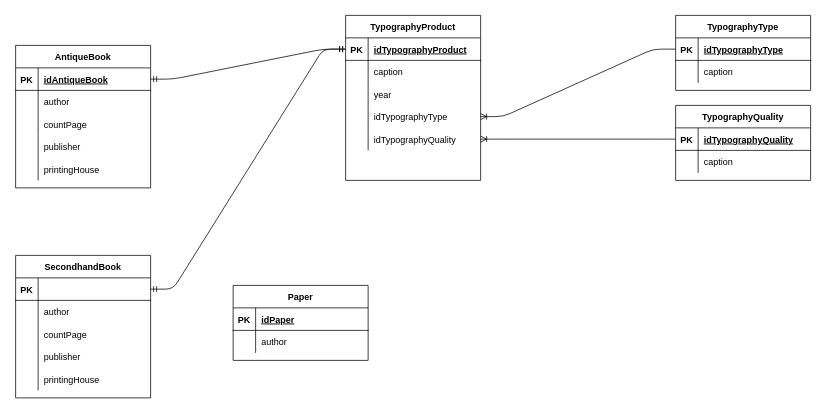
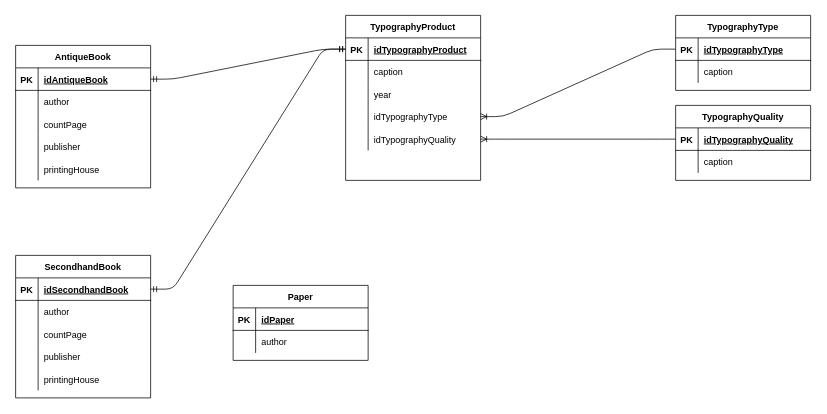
  <mxCell id="0" />
  <mxCell id="1" parent="0" />
  <mxCell id="2" value="" style="edgeStyle=entityRelationEdgeStyle;fontSize=12;html=1;endArrow=ERoneToMany;" edge="1" parent="1" source="22" target="13"><mxGeometry width="100" height="100" relative="1" as="geometry"><mxPoint x="880" y="120" as="sourcePoint" /><mxPoint x="850" y="260" as="targetPoint" /></mxGeometry></mxCell>
  <mxCell id="3" value="TypographyProduct" style="shape=table;startSize=30;container=1;collapsible=1;childLayout=tableLayout;fixedRows=1;rowLines=0;fontStyle=1;align=center;resizeLast=1;" vertex="1" parent="1"><mxGeometry x="460" y="20" width="180" height="220" as="geometry" /></mxCell>
  <mxCell id="4" value="" style="shape=partialRectangle;collapsible=0;dropTarget=0;pointerEvents=0;fillColor=none;top=0;left=0;bottom=1;right=0;points=[[0,0.5],[1,0.5]];portConstraint=eastwest;" vertex="1" parent="3"><mxGeometry y="30" width="180" height="30" as="geometry" /></mxCell>
  <mxCell id="5" value="PK" style="shape=partialRectangle;connectable=0;fillColor=none;top=0;left=0;bottom=0;right=0;fontStyle=1;overflow=hidden;" vertex="1" parent="4"><mxGeometry width="30" height="30" as="geometry" /></mxCell>
  <mxCell id="6" value="idTypographyProduct" style="shape=partialRectangle;connectable=0;fillColor=none;top=0;left=0;bottom=0;right=0;align=left;spacingLeft=6;fontStyle=5;overflow=hidden;" vertex="1" parent="4"><mxGeometry x="30" width="150" height="30" as="geometry" /></mxCell>
  <mxCell id="7" value="" style="shape=partialRectangle;collapsible=0;dropTarget=0;pointerEvents=0;fillColor=none;top=0;left=0;bottom=0;right=0;points=[[0,0.5],[1,0.5]];portConstraint=eastwest;" vertex="1" parent="3"><mxGeometry y="60" width="180" height="30" as="geometry" /></mxCell>
  <mxCell id="8" value="" style="shape=partialRectangle;connectable=0;fillColor=none;top=0;left=0;bottom=0;right=0;editable=1;overflow=hidden;" vertex="1" parent="7"><mxGeometry width="30" height="30" as="geometry" /></mxCell>
  <mxCell id="9" value="caption" style="shape=partialRectangle;connectable=0;fillColor=none;top=0;left=0;bottom=0;right=0;align=left;spacingLeft=6;overflow=hidden;" vertex="1" parent="7"><mxGeometry x="30" width="150" height="30" as="geometry" /></mxCell>
  <mxCell id="10" value="" style="shape=partialRectangle;collapsible=0;dropTarget=0;pointerEvents=0;fillColor=none;top=0;left=0;bottom=0;right=0;points=[[0,0.5],[1,0.5]];portConstraint=eastwest;" vertex="1" parent="3"><mxGeometry y="90" width="180" height="30" as="geometry" /></mxCell>
  <mxCell id="11" value="" style="shape=partialRectangle;connectable=0;fillColor=none;top=0;left=0;bottom=0;right=0;editable=1;overflow=hidden;" vertex="1" parent="10"><mxGeometry width="30" height="30" as="geometry" /></mxCell>
  <mxCell id="12" value="year" style="shape=partialRectangle;connectable=0;fillColor=none;top=0;left=0;bottom=0;right=0;align=left;spacingLeft=6;overflow=hidden;" vertex="1" parent="10"><mxGeometry x="30" width="150" height="30" as="geometry" /></mxCell>
  <mxCell id="13" value="" style="shape=partialRectangle;collapsible=0;dropTarget=0;pointerEvents=0;fillColor=none;top=0;left=0;bottom=0;right=0;points=[[0,0.5],[1,0.5]];portConstraint=eastwest;" vertex="1" parent="3"><mxGeometry y="120" width="180" height="30" as="geometry" /></mxCell>
  <mxCell id="14" value="" style="shape=partialRectangle;connectable=0;fillColor=none;top=0;left=0;bottom=0;right=0;editable=1;overflow=hidden;" vertex="1" parent="13"><mxGeometry width="30" height="30" as="geometry" /></mxCell>
  <mxCell id="15" value="idTypographyType" style="shape=partialRectangle;connectable=0;fillColor=none;top=0;left=0;bottom=0;right=0;align=left;spacingLeft=6;overflow=hidden;" vertex="1" parent="13"><mxGeometry x="30" width="150" height="30" as="geometry" /></mxCell>
  <mxCell id="16" value="" style="shape=partialRectangle;collapsible=0;dropTarget=0;pointerEvents=0;fillColor=none;top=0;left=0;bottom=0;right=0;points=[[0,0.5],[1,0.5]];portConstraint=eastwest;" vertex="1" parent="3"><mxGeometry y="150" width="180" height="30" as="geometry" /></mxCell>
  <mxCell id="17" value="" style="shape=partialRectangle;connectable=0;fillColor=none;top=0;left=0;bottom=0;right=0;editable=1;overflow=hidden;" vertex="1" parent="16"><mxGeometry width="30" height="30" as="geometry" /></mxCell>
  <mxCell id="18" value="idTypographyQuality" style="shape=partialRectangle;connectable=0;fillColor=none;top=0;left=0;bottom=0;right=0;align=left;spacingLeft=6;overflow=hidden;" vertex="1" parent="16"><mxGeometry x="30" width="150" height="30" as="geometry" /></mxCell>
  <mxCell id="19" value="" style="shape=partialRectangle;collapsible=0;dropTarget=0;pointerEvents=0;fillColor=none;top=0;left=0;bottom=0;right=0;points=[[0,0.5],[1,0.5]];portConstraint=eastwest;" vertex="1" parent="3"><mxGeometry y="180" width="180" height="30" as="geometry" /></mxCell>
  <mxCell id="20" value="" style="shape=partialRectangle;connectable=0;fillColor=none;top=0;left=0;bottom=0;right=0;editable=1;overflow=hidden;" vertex="1" parent="19"><mxGeometry width="30" height="30" as="geometry" /></mxCell>
  <mxCell id="21" value="TypographyType" style="shape=table;startSize=30;container=1;collapsible=1;childLayout=tableLayout;fixedRows=1;rowLines=0;fontStyle=1;align=center;resizeLast=1;" vertex="1" parent="1"><mxGeometry x="900" y="20" width="180" height="100" as="geometry" /></mxCell>
  <mxCell id="22" value="" style="shape=partialRectangle;collapsible=0;dropTarget=0;pointerEvents=0;fillColor=none;top=0;left=0;bottom=1;right=0;points=[[0,0.5],[1,0.5]];portConstraint=eastwest;" vertex="1" parent="21"><mxGeometry y="30" width="180" height="30" as="geometry" /></mxCell>
  <mxCell id="23" value="PK" style="shape=partialRectangle;connectable=0;fillColor=none;top=0;left=0;bottom=0;right=0;fontStyle=1;overflow=hidden;" vertex="1" parent="22"><mxGeometry width="30" height="30" as="geometry" /></mxCell>
  <mxCell id="24" value="idTypographyType" style="shape=partialRectangle;connectable=0;fillColor=none;top=0;left=0;bottom=0;right=0;align=left;spacingLeft=6;fontStyle=5;overflow=hidden;" vertex="1" parent="22"><mxGeometry x="30" width="150" height="30" as="geometry" /></mxCell>
  <mxCell id="25" value="" style="shape=partialRectangle;collapsible=0;dropTarget=0;pointerEvents=0;fillColor=none;top=0;left=0;bottom=0;right=0;points=[[0,0.5],[1,0.5]];portConstraint=eastwest;" vertex="1" parent="21"><mxGeometry y="60" width="180" height="30" as="geometry" /></mxCell>
  <mxCell id="26" value="" style="shape=partialRectangle;connectable=0;fillColor=none;top=0;left=0;bottom=0;right=0;editable=1;overflow=hidden;" vertex="1" parent="25"><mxGeometry width="30" height="30" as="geometry" /></mxCell>
  <mxCell id="27" value="caption" style="shape=partialRectangle;connectable=0;fillColor=none;top=0;left=0;bottom=0;right=0;align=left;spacingLeft=6;overflow=hidden;" vertex="1" parent="25"><mxGeometry x="30" width="150" height="30" as="geometry" /></mxCell>
  <mxCell id="28" value="TypographyQuality" style="shape=table;startSize=30;container=1;collapsible=1;childLayout=tableLayout;fixedRows=1;rowLines=0;fontStyle=1;align=center;resizeLast=1;" vertex="1" parent="1"><mxGeometry x="900" y="140" width="180" height="100" as="geometry" /></mxCell>
  <mxCell id="29" value="" style="shape=partialRectangle;collapsible=0;dropTarget=0;pointerEvents=0;fillColor=none;top=0;left=0;bottom=1;right=0;points=[[0,0.5],[1,0.5]];portConstraint=eastwest;" vertex="1" parent="28"><mxGeometry y="30" width="180" height="30" as="geometry" /></mxCell>
  <mxCell id="30" value="PK" style="shape=partialRectangle;connectable=0;fillColor=none;top=0;left=0;bottom=0;right=0;fontStyle=1;overflow=hidden;" vertex="1" parent="29"><mxGeometry width="30" height="30" as="geometry" /></mxCell>
  <mxCell id="31" value="idTypographyQuality" style="shape=partialRectangle;connectable=0;fillColor=none;top=0;left=0;bottom=0;right=0;align=left;spacingLeft=6;fontStyle=5;overflow=hidden;" vertex="1" parent="29"><mxGeometry x="30" width="150" height="30" as="geometry" /></mxCell>
  <mxCell id="32" value="" style="shape=partialRectangle;collapsible=0;dropTarget=0;pointerEvents=0;fillColor=none;top=0;left=0;bottom=0;right=0;points=[[0,0.5],[1,0.5]];portConstraint=eastwest;" vertex="1" parent="28"><mxGeometry y="60" width="180" height="30" as="geometry" /></mxCell>
  <mxCell id="33" value="" style="shape=partialRectangle;connectable=0;fillColor=none;top=0;left=0;bottom=0;right=0;editable=1;overflow=hidden;" vertex="1" parent="32"><mxGeometry width="30" height="30" as="geometry" /></mxCell>
  <mxCell id="34" value="caption" style="shape=partialRectangle;connectable=0;fillColor=none;top=0;left=0;bottom=0;right=0;align=left;spacingLeft=6;overflow=hidden;" vertex="1" parent="32"><mxGeometry x="30" width="150" height="30" as="geometry" /></mxCell>
  <mxCell id="35" value="" style="edgeStyle=entityRelationEdgeStyle;fontSize=12;html=1;endArrow=ERoneToMany;" edge="1" parent="1" source="29" target="16"><mxGeometry width="100" height="100" relative="1" as="geometry"><mxPoint x="910" y="75" as="sourcePoint" /><mxPoint x="650" y="165" as="targetPoint" /></mxGeometry></mxCell>
  <mxCell id="36" value="" style="edgeStyle=entityRelationEdgeStyle;fontSize=12;html=1;endArrow=ERmandOne;startArrow=ERmandOne;" edge="1" parent="1" source="54" target="4"><mxGeometry width="100" height="100" relative="1" as="geometry"><mxPoint x="350" y="430" as="sourcePoint" /><mxPoint x="450" y="330" as="targetPoint" /></mxGeometry></mxCell>
  <mxCell id="37" value="SecondhandBook" style="shape=table;startSize=30;container=1;collapsible=1;childLayout=tableLayout;fixedRows=1;rowLines=0;fontStyle=1;align=center;resizeLast=1;" vertex="1" parent="1"><mxGeometry x="20" y="340" width="180" height="190" as="geometry" /></mxCell>
  <mxCell id="38" value="" style="shape=partialRectangle;collapsible=0;dropTarget=0;pointerEvents=0;fillColor=none;top=0;left=0;bottom=1;right=0;points=[[0,0.5],[1,0.5]];portConstraint=eastwest;" vertex="1" parent="37"><mxGeometry y="30" width="180" height="30" as="geometry" /></mxCell>
  <mxCell id="39" value="PK" style="shape=partialRectangle;connectable=0;fillColor=none;top=0;left=0;bottom=0;right=0;fontStyle=1;overflow=hidden;" vertex="1" parent="38"><mxGeometry width="30" height="30" as="geometry" /></mxCell>
+ <mxCell id="40" value="idSecondhandBook" style="shape=partialRectangle;connectable=0;fillColor=none;top=0;left=0;bottom=0;right=0;align=left;spacingLeft=6;fontStyle=5;overflow=hidden;" vertex="1" parent="38"><mxGeometry x="30" width="150" height="30" as="geometry" /></mxCell>
  <mxCell id="41" value="" style="shape=partialRectangle;collapsible=0;dropTarget=0;pointerEvents=0;fillColor=none;top=0;left=0;bottom=0;right=0;points=[[0,0.5],[1,0.5]];portConstraint=eastwest;" vertex="1" parent="37"><mxGeometry y="60" width="180" height="30" as="geometry" /></mxCell>
  <mxCell id="42" value="" style="shape=partialRectangle;connectable=0;fillColor=none;top=0;left=0;bottom=0;right=0;editable=1;overflow=hidden;" vertex="1" parent="41"><mxGeometry width="30" height="30" as="geometry" /></mxCell>
  <mxCell id="43" value="author" style="shape=partialRectangle;connectable=0;fillColor=none;top=0;left=0;bottom=0;right=0;align=left;spacingLeft=6;overflow=hidden;" vertex="1" parent="41"><mxGeometry x="30" width="150" height="30" as="geometry" /></mxCell>
  <mxCell id="44" value="" style="shape=partialRectangle;collapsible=0;dropTarget=0;pointerEvents=0;fillColor=none;top=0;left=0;bottom=0;right=0;points=[[0,0.5],[1,0.5]];portConstraint=eastwest;" vertex="1" parent="37"><mxGeometry y="90" width="180" height="30" as="geometry" /></mxCell>
  <mxCell id="45" value="" style="shape=partialRectangle;connectable=0;fillColor=none;top=0;left=0;bottom=0;right=0;editable=1;overflow=hidden;" vertex="1" parent="44"><mxGeometry width="30" height="30" as="geometry" /></mxCell>
  <mxCell id="46" value="countPage" style="shape=partialRectangle;connectable=0;fillColor=none;top=0;left=0;bottom=0;right=0;align=left;spacingLeft=6;overflow=hidden;" vertex="1" parent="44"><mxGeometry x="30" width="150" height="30" as="geometry" /></mxCell>
  <mxCell id="47" value="" style="shape=partialRectangle;collapsible=0;dropTarget=0;pointerEvents=0;fillColor=none;top=0;left=0;bottom=0;right=0;points=[[0,0.5],[1,0.5]];portConstraint=eastwest;" vertex="1" parent="37"><mxGeometry y="120" width="180" height="30" as="geometry" /></mxCell>
  <mxCell id="48" value="" style="shape=partialRectangle;connectable=0;fillColor=none;top=0;left=0;bottom=0;right=0;editable=1;overflow=hidden;" vertex="1" parent="47"><mxGeometry width="30" height="30" as="geometry" /></mxCell>
  <mxCell id="49" value="publisher" style="shape=partialRectangle;connectable=0;fillColor=none;top=0;left=0;bottom=0;right=0;align=left;spacingLeft=6;overflow=hidden;" vertex="1" parent="47"><mxGeometry x="30" width="150" height="30" as="geometry" /></mxCell>
  <mxCell id="50" value="" style="shape=partialRectangle;collapsible=0;dropTarget=0;pointerEvents=0;fillColor=none;top=0;left=0;bottom=0;right=0;points=[[0,0.5],[1,0.5]];portConstraint=eastwest;" vertex="1" parent="37"><mxGeometry y="150" width="180" height="30" as="geometry" /></mxCell>
  <mxCell id="51" value="" style="shape=partialRectangle;connectable=0;fillColor=none;top=0;left=0;bottom=0;right=0;editable=1;overflow=hidden;" vertex="1" parent="50"><mxGeometry width="30" height="30" as="geometry" /></mxCell>
  <mxCell id="52" value="printingHouse" style="shape=partialRectangle;connectable=0;fillColor=none;top=0;left=0;bottom=0;right=0;align=left;spacingLeft=6;overflow=hidden;" vertex="1" parent="50"><mxGeometry x="30" width="150" height="30" as="geometry" /></mxCell>
  <mxCell id="53" value="AntiqueBook" style="shape=table;startSize=30;container=1;collapsible=1;childLayout=tableLayout;fixedRows=1;rowLines=0;fontStyle=1;align=center;resizeLast=1;" vertex="1" parent="1"><mxGeometry x="20" y="60" width="180" height="190" as="geometry" /></mxCell>
  <mxCell id="54" value="" style="shape=partialRectangle;collapsible=0;dropTarget=0;pointerEvents=0;fillColor=none;top=0;left=0;bottom=1;right=0;points=[[0,0.5],[1,0.5]];portConstraint=eastwest;" vertex="1" parent="53"><mxGeometry y="30" width="180" height="30" as="geometry" /></mxCell>
  <mxCell id="55" value="PK" style="shape=partialRectangle;connectable=0;fillColor=none;top=0;left=0;bottom=0;right=0;fontStyle=1;overflow=hidden;" vertex="1" parent="54"><mxGeometry width="30" height="30" as="geometry" /></mxCell>
  <mxCell id="56" value="idAntiqueBook" style="shape=partialRectangle;connectable=0;fillColor=none;top=0;left=0;bottom=0;right=0;align=left;spacingLeft=6;fontStyle=5;overflow=hidden;" vertex="1" parent="54"><mxGeometry x="30" width="150" height="30" as="geometry" /></mxCell>
  <mxCell id="57" value="" style="shape=partialRectangle;collapsible=0;dropTarget=0;pointerEvents=0;fillColor=none;top=0;left=0;bottom=0;right=0;points=[[0,0.5],[1,0.5]];portConstraint=eastwest;" vertex="1" parent="53"><mxGeometry y="60" width="180" height="30" as="geometry" /></mxCell>
  <mxCell id="58" value="" style="shape=partialRectangle;connectable=0;fillColor=none;top=0;left=0;bottom=0;right=0;editable=1;overflow=hidden;" vertex="1" parent="57"><mxGeometry width="30" height="30" as="geometry" /></mxCell>
  <mxCell id="59" value="author" style="shape=partialRectangle;connectable=0;fillColor=none;top=0;left=0;bottom=0;right=0;align=left;spacingLeft=6;overflow=hidden;" vertex="1" parent="57"><mxGeometry x="30" width="150" height="30" as="geometry" /></mxCell>
  <mxCell id="60" value="" style="shape=partialRectangle;collapsible=0;dropTarget=0;pointerEvents=0;fillColor=none;top=0;left=0;bottom=0;right=0;points=[[0,0.5],[1,0.5]];portConstraint=eastwest;" vertex="1" parent="53"><mxGeometry y="90" width="180" height="30" as="geometry" /></mxCell>
  <mxCell id="61" value="" style="shape=partialRectangle;connectable=0;fillColor=none;top=0;left=0;bottom=0;right=0;editable=1;overflow=hidden;" vertex="1" parent="60"><mxGeometry width="30" height="30" as="geometry" /></mxCell>
  <mxCell id="62" value="countPage" style="shape=partialRectangle;connectable=0;fillColor=none;top=0;left=0;bottom=0;right=0;align=left;spacingLeft=6;overflow=hidden;" vertex="1" parent="60"><mxGeometry x="30" width="150" height="30" as="geometry" /></mxCell>
  <mxCell id="63" value="" style="shape=partialRectangle;collapsible=0;dropTarget=0;pointerEvents=0;fillColor=none;top=0;left=0;bottom=0;right=0;points=[[0,0.5],[1,0.5]];portConstraint=eastwest;" vertex="1" parent="53"><mxGeometry y="120" width="180" height="30" as="geometry" /></mxCell>
  <mxCell id="64" value="" style="shape=partialRectangle;connectable=0;fillColor=none;top=0;left=0;bottom=0;right=0;editable=1;overflow=hidden;" vertex="1" parent="63"><mxGeometry width="30" height="30" as="geometry" /></mxCell>
  <mxCell id="65" value="publisher" style="shape=partialRectangle;connectable=0;fillColor=none;top=0;left=0;bottom=0;right=0;align=left;spacingLeft=6;overflow=hidden;" vertex="1" parent="63"><mxGeometry x="30" width="150" height="30" as="geometry" /></mxCell>
  <mxCell id="66" value="" style="shape=partialRectangle;collapsible=0;dropTarget=0;pointerEvents=0;fillColor=none;top=0;left=0;bottom=0;right=0;points=[[0,0.5],[1,0.5]];portConstraint=eastwest;" vertex="1" parent="53"><mxGeometry y="150" width="180" height="30" as="geometry" /></mxCell>
  <mxCell id="67" value="" style="shape=partialRectangle;connectable=0;fillColor=none;top=0;left=0;bottom=0;right=0;editable=1;overflow=hidden;" vertex="1" parent="66"><mxGeometry width="30" height="30" as="geometry" /></mxCell>
  <mxCell id="68" value="printingHouse" style="shape=partialRectangle;connectable=0;fillColor=none;top=0;left=0;bottom=0;right=0;align=left;spacingLeft=6;overflow=hidden;" vertex="1" parent="66"><mxGeometry x="30" width="150" height="30" as="geometry" /></mxCell>
  <mxCell id="69" value="" style="edgeStyle=entityRelationEdgeStyle;fontSize=12;html=1;endArrow=ERmandOne;startArrow=ERmandOne;" edge="1" parent="1" source="38" target="4"><mxGeometry width="100" height="100" relative="1" as="geometry"><mxPoint x="280" y="410" as="sourcePoint" /><mxPoint x="380" y="310" as="targetPoint" /></mxGeometry></mxCell>
  <mxCell id="70" value="Paper" style="shape=table;startSize=30;container=1;collapsible=1;childLayout=tableLayout;fixedRows=1;rowLines=0;fontStyle=1;align=center;resizeLast=1;" vertex="1" parent="1"><mxGeometry x="310" y="380" width="180" height="100" as="geometry" /></mxCell>
  <mxCell id="71" value="" style="shape=partialRectangle;collapsible=0;dropTarget=0;pointerEvents=0;fillColor=none;top=0;left=0;bottom=1;right=0;points=[[0,0.5],[1,0.5]];portConstraint=eastwest;" vertex="1" parent="70"><mxGeometry y="30" width="180" height="30" as="geometry" /></mxCell>
  <mxCell id="72" value="PK" style="shape=partialRectangle;connectable=0;fillColor=none;top=0;left=0;bottom=0;right=0;fontStyle=1;overflow=hidden;" vertex="1" parent="71"><mxGeometry width="30" height="30" as="geometry" /></mxCell>
  <mxCell id="73" value="idPaper" style="shape=partialRectangle;connectable=0;fillColor=none;top=0;left=0;bottom=0;right=0;align=left;spacingLeft=6;fontStyle=5;overflow=hidden;" vertex="1" parent="71"><mxGeometry x="30" width="150" height="30" as="geometry" /></mxCell>
  <mxCell id="74" value="" style="shape=partialRectangle;collapsible=0;dropTarget=0;pointerEvents=0;fillColor=none;top=0;left=0;bottom=0;right=0;points=[[0,0.5],[1,0.5]];portConstraint=eastwest;" vertex="1" parent="70"><mxGeometry y="60" width="180" height="30" as="geometry" /></mxCell>
  <mxCell id="75" value="" style="shape=partialRectangle;connectable=0;fillColor=none;top=0;left=0;bottom=0;right=0;editable=1;overflow=hidden;" vertex="1" parent="74"><mxGeometry width="30" height="30" as="geometry" /></mxCell>
  <mxCell id="76" value="author" style="shape=partialRectangle;connectable=0;fillColor=none;top=0;left=0;bottom=0;right=0;align=left;spacingLeft=6;overflow=hidden;" vertex="1" parent="74"><mxGeometry x="30" width="150" height="30" as="geometry" /></mxCell>
